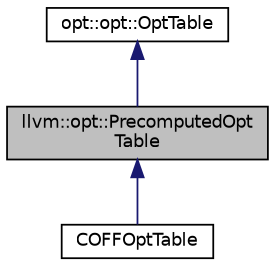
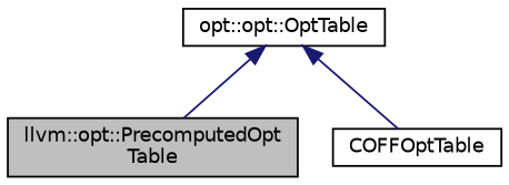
  digraph {
    node [color=black fontname=Helvetica fontsize=10 shape=record]
    edge [color=midnightblue dir=back fontname=Helvetica fontsize=10 labelfontname=Helvetica labelfontsize=10 style=solid]
    n1 [fillcolor=grey75 fontcolor=black height=0.2 label="llvm::opt::PrecomputedOpt\lTable" style=filled width=0.4]
    n2 [height=0.2 label=COFFOptTable width=0.4]
    n3 [height=0.2 label="opt::opt::OptTable" width=0.4]
-   n1 -> n2
+   n3 -> n2
    n3 -> n1
  }
